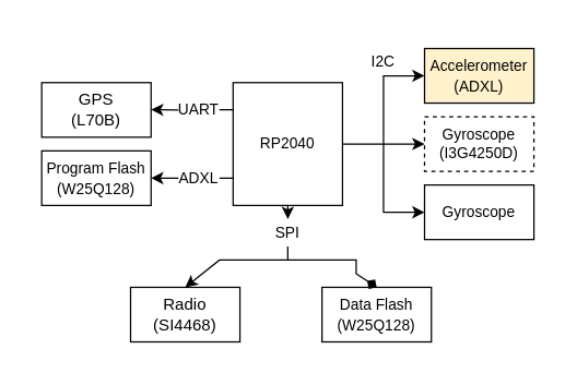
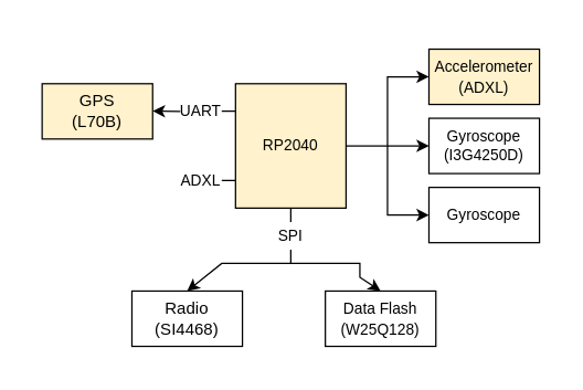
  <mxCell id="0" />
  <mxCell id="1" parent="0" />
  <mxCell id="2" value="" style="rounded=1;whiteSpace=wrap;html=1;arcSize=7;strokeColor=none;" vertex="1" parent="1"><mxGeometry x="20" y="20" width="380" height="240" as="geometry" /></mxCell>
- <mxCell id="3" value="&lt;font style=&quot;font-size: 11px;&quot;&gt;RP2040&lt;/font&gt;" style="rounded=0;whiteSpace=wrap;html=1;" parent="1" vertex="1"><mxGeometry x="170" y="60" width="80" height="90" as="geometry" /></mxCell>
- <mxCell id="4" value="&lt;font style=&quot;font-size: 11px;&quot;&gt;Program Flash&lt;br&gt;(W25Q128)&lt;/font&gt;" style="rounded=0;whiteSpace=wrap;html=1;" parent="1" vertex="1"><mxGeometry x="30" y="110" width="80" height="40" as="geometry" /></mxCell>
- <mxCell id="5" value="" style="endArrow=classic;html=1;rounded=0;fontSize=11;startArrow=none;" parent="1" source="21" target="4" edge="1"><mxGeometry relative="1" as="geometry"><mxPoint x="170" y="130" as="sourcePoint" /><mxPoint x="240" y="130" as="targetPoint" /></mxGeometry></mxCell>
- <mxCell id="6" value="GPS&lt;br&gt;(L70B)" style="rounded=0;whiteSpace=wrap;html=1;" parent="1" vertex="1"><mxGeometry x="30" y="60" width="80" height="40" as="geometry" /></mxCell>
+ <mxCell id="3" value="&lt;font style=&quot;font-size: 11px;&quot;&gt;RP2040&lt;/font&gt;" style="rounded=0;whiteSpace=wrap;html=1;fillColor=#fff2cc;" parent="1" vertex="1"><mxGeometry x="170" y="60" width="80" height="90" as="geometry" /></mxCell>
+ <mxCell id="6" value="GPS&lt;br&gt;(L70B)" style="rounded=0;whiteSpace=wrap;html=1;fillColor=#fff2cc;" parent="1" vertex="1"><mxGeometry x="30" y="60" width="80" height="40" as="geometry" /></mxCell>
  <mxCell id="7" value="" style="endArrow=classic;html=1;rounded=0;fontSize=11;exitX=0;exitY=0.5;exitDx=0;exitDy=0;startArrow=none;" parent="1" source="23" edge="1"><mxGeometry relative="1" as="geometry"><mxPoint x="170" y="79.8" as="sourcePoint" /><mxPoint x="110" y="79.824" as="targetPoint" /></mxGeometry></mxCell>
  <mxCell id="8" value="&lt;font style=&quot;font-size: 11px;&quot;&gt;Data Flash&lt;br&gt;(W25Q128)&lt;/font&gt;" style="rounded=0;whiteSpace=wrap;html=1;" parent="1" vertex="1"><mxGeometry x="235" y="210" width="80" height="40" as="geometry" /></mxCell>
- <mxCell id="9" value="" style="endArrow=diamond;html=1;rounded=0;fontSize=11;strokeColor=default;entryX=0.5;entryY=0;entryDx=0;entryDy=0;exitX=0.5;exitY=1;exitDx=0;exitDy=0;startArrow=none;" parent="1" source="10" target="8" edge="1"><mxGeometry width="50" height="50" relative="1" as="geometry"><mxPoint x="260" y="130" as="sourcePoint" /><mxPoint x="300" y="110" as="targetPoint" /><Array as="points"><mxPoint x="210" y="190" /><mxPoint x="260" y="190" /><mxPoint x="260" y="200" /></Array></mxGeometry></mxCell>
+ <mxCell id="9" value="" style="endArrow=classic;html=1;rounded=0;fontSize=11;strokeColor=default;entryX=0.5;entryY=0;entryDx=0;entryDy=0;exitX=0.5;exitY=1;exitDx=0;exitDy=0;startArrow=none;" parent="1" source="10" target="8" edge="1"><mxGeometry width="50" height="50" relative="1" as="geometry"><mxPoint x="260" y="130" as="sourcePoint" /><mxPoint x="300" y="110" as="targetPoint" /><Array as="points"><mxPoint x="210" y="190" /><mxPoint x="260" y="190" /><mxPoint x="260" y="200" /></Array></mxGeometry></mxCell>
  <mxCell id="10" value="SPI" style="text;html=1;strokeColor=none;fillColor=none;align=center;verticalAlign=middle;whiteSpace=wrap;rounded=0;fontSize=11;" parent="1" vertex="1"><mxGeometry x="195" y="160" width="30" height="20" as="geometry" /></mxCell>
- <mxCell id="11" value="" style="endArrow=classic;html=1;rounded=0;fontSize=11;strokeColor=default;entryX=0.5;entryY=0;entryDx=0;entryDy=0;exitX=0.5;exitY=1;exitDx=0;exitDy=0;" parent="1" source="3" target="10" edge="1"><mxGeometry width="50" height="50" relative="1" as="geometry"><mxPoint x="250" y="130.02" as="sourcePoint" /><mxPoint x="330" y="150" as="targetPoint" /><Array as="points" /></mxGeometry></mxCell>
+ <mxCell id="11" value="" style="endArrow=none;html=1;rounded=0;fontSize=11;strokeColor=default;entryX=0.5;entryY=0;entryDx=0;entryDy=0;exitX=0.5;exitY=1;exitDx=0;exitDy=0;" parent="1" source="3" target="10" edge="1"><mxGeometry width="50" height="50" relative="1" as="geometry"><mxPoint x="250" y="130.02" as="sourcePoint" /><mxPoint x="330" y="150" as="targetPoint" /><Array as="points" /></mxGeometry></mxCell>
  <mxCell id="12" value="Radio&lt;br&gt;(SI4468)" style="rounded=0;whiteSpace=wrap;html=1;" parent="1" vertex="1"><mxGeometry x="95" y="210" width="80" height="40" as="geometry" /></mxCell>
  <mxCell id="13" value="" style="endArrow=classic;html=1;rounded=0;fontSize=11;strokeColor=default;entryX=0.5;entryY=0;entryDx=0;entryDy=0;strokeWidth=1;" parent="1" target="12" edge="1"><mxGeometry width="50" height="50" relative="1" as="geometry"><mxPoint x="210" y="190" as="sourcePoint" /><mxPoint x="300" y="110" as="targetPoint" /><Array as="points"><mxPoint x="160" y="190" /></Array></mxGeometry></mxCell>
  <mxCell id="14" value="&lt;font style=&quot;font-size: 11px;&quot;&gt;Accelerometer&lt;br&gt;(ADXL)&lt;/font&gt;" style="rounded=0;whiteSpace=wrap;html=1;fillColor=#fff2cc;" parent="1" vertex="1"><mxGeometry x="310" y="35" width="80" height="40" as="geometry" /></mxCell>
- <mxCell id="15" value="&lt;div style=&quot;font-size: 11px;&quot;&gt;&lt;font style=&quot;font-size: 11px;&quot;&gt;Gyroscope&lt;/font&gt;&lt;/div&gt;&lt;div style=&quot;font-size: 11px;&quot;&gt;&lt;font style=&quot;font-size: 11px;&quot;&gt;(I3G4250D)&lt;br&gt;&lt;/font&gt;&lt;/div&gt;" style="rounded=0;whiteSpace=wrap;html=1;dashed=1;" parent="1" vertex="1"><mxGeometry x="310" y="85" width="80" height="40" as="geometry" /></mxCell>
+ <mxCell id="15" value="&lt;div style=&quot;font-size: 11px;&quot;&gt;&lt;font style=&quot;font-size: 11px;&quot;&gt;Gyroscope&lt;/font&gt;&lt;/div&gt;&lt;div style=&quot;font-size: 11px;&quot;&gt;&lt;font style=&quot;font-size: 11px;&quot;&gt;(I3G4250D)&lt;br&gt;&lt;/font&gt;&lt;/div&gt;" style="rounded=0;whiteSpace=wrap;html=1;" parent="1" vertex="1"><mxGeometry x="310" y="85" width="80" height="40" as="geometry" /></mxCell>
  <mxCell id="16" value="&lt;font style=&quot;font-size: 11px;&quot;&gt;Gyroscope&lt;/font&gt;" style="rounded=0;whiteSpace=wrap;html=1;" parent="1" vertex="1"><mxGeometry x="310" y="135" width="80" height="40" as="geometry" /></mxCell>
  <mxCell id="17" value="" style="endArrow=classic;html=1;rounded=0;fontSize=11;strokeColor=default;strokeWidth=1;entryX=0;entryY=0.5;entryDx=0;entryDy=0;" parent="1" target="15" edge="1"><mxGeometry width="50" height="50" relative="1" as="geometry"><mxPoint x="250" y="105" as="sourcePoint" /><mxPoint x="270" y="135" as="targetPoint" /></mxGeometry></mxCell>
  <mxCell id="18" value="" style="endArrow=classic;html=1;rounded=0;fontSize=11;strokeColor=default;strokeWidth=1;entryX=0;entryY=0.5;entryDx=0;entryDy=0;" parent="1" target="14" edge="1"><mxGeometry width="50" height="50" relative="1" as="geometry"><mxPoint x="280" y="105" as="sourcePoint" /><mxPoint x="270" y="135" as="targetPoint" /><Array as="points"><mxPoint x="280" y="55" /></Array></mxGeometry></mxCell>
  <mxCell id="19" value="" style="endArrow=classic;html=1;rounded=0;fontSize=11;strokeColor=default;strokeWidth=1;entryX=0;entryY=0.5;entryDx=0;entryDy=0;" parent="1" target="16" edge="1"><mxGeometry width="50" height="50" relative="1" as="geometry"><mxPoint x="280" y="105" as="sourcePoint" /><mxPoint x="270" y="135" as="targetPoint" /><Array as="points"><mxPoint x="280" y="155" /></Array></mxGeometry></mxCell>
- <mxCell id="20" value="I2C" style="text;html=1;strokeColor=none;fillColor=none;align=center;verticalAlign=middle;whiteSpace=wrap;rounded=0;fontSize=11;" parent="1" vertex="1"><mxGeometry x="250" y="35" width="60" height="20" as="geometry" /></mxCell>
  <mxCell id="21" value="ADXL" style="text;html=1;strokeColor=none;fillColor=none;align=center;verticalAlign=middle;whiteSpace=wrap;rounded=0;fontSize=11;" parent="1" vertex="1"><mxGeometry x="130" y="120" width="30" height="20" as="geometry" /></mxCell>
  <mxCell id="22" value="" style="endArrow=none;html=1;rounded=0;fontSize=11;" parent="1" target="21" edge="1"><mxGeometry relative="1" as="geometry"><mxPoint x="170" y="130" as="sourcePoint" /><mxPoint x="110" y="130" as="targetPoint" /></mxGeometry></mxCell>
  <mxCell id="23" value="UART" style="text;html=1;strokeColor=none;fillColor=none;align=center;verticalAlign=middle;whiteSpace=wrap;rounded=0;fontSize=11;" parent="1" vertex="1"><mxGeometry x="130" y="70" width="30" height="20" as="geometry" /></mxCell>
  <mxCell id="24" value="" style="endArrow=none;html=1;rounded=0;fontSize=11;exitX=0;exitY=0.833;exitDx=0;exitDy=0;exitPerimeter=0;" parent="1" target="23" edge="1"><mxGeometry relative="1" as="geometry"><mxPoint x="170" y="79.8" as="sourcePoint" /><mxPoint x="110" y="79.824" as="targetPoint" /></mxGeometry></mxCell>
